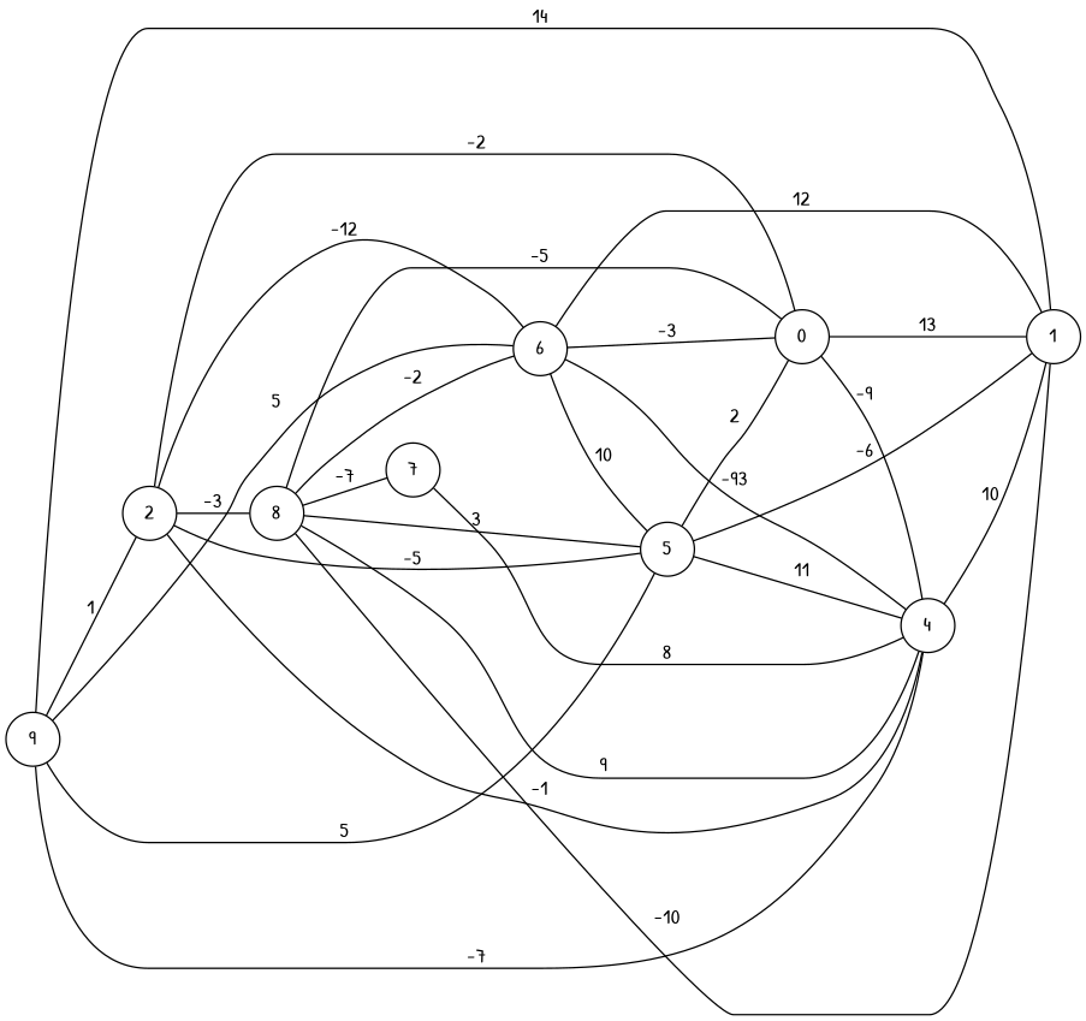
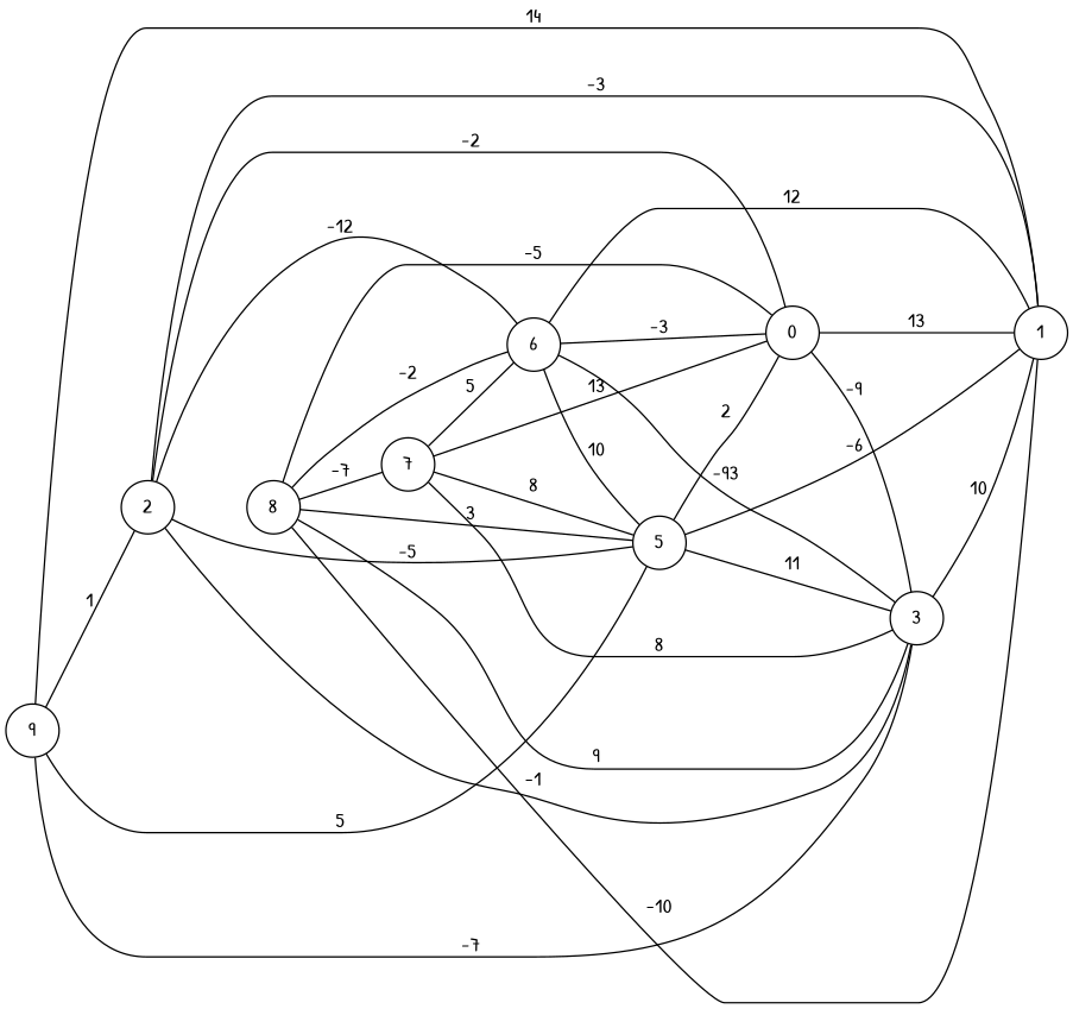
  graph {
    fontname="Patrick Hand"
    rankdir=LR
    node [fontname="Patrick Hand" shape=circle]
    edge [fontname="Patrick Hand"]
    9
    1
    2
-   3 [label=4]
+   3
    5
    6
    n7 [label=0]
    8
    7
    9 -- 1 [label=14]
    9 -- 2 [label=1]
    9 -- 3 [label=-7]
    9 -- 5 [label=5]
-   9 -- 6 [label=5]
-   2 -- 8 [label=-3]
+   7 -- 6 [label=5]
+   2 -- 1 [label=-3]
    3 -- 1 [label=10]
    3 -- 2 [label=-1]
    5 -- 1 [label=-6]
    5 -- 2 [label=-5]
    5 -- 3 [label=11]
    5 -- n7 [label=2]
    6 -- 1 [label=12]
    6 -- 2 [label=-12]
    6 -- 3 [label=-93]
    6 -- 5 [label=10]
    6 -- n7 [label=-3]
    n7 -- 1 [label=13]
    n7 -- 2 [label=-2]
    n7 -- 3 [label=-9]
    8 -- 1 [label=-10]
    8 -- 3 [label=9]
    8 -- 5 [label=3]
    8 -- 6 [label=-2]
    8 -- n7 [label=-5]
    8 -- 7 [label=-7]
    7 -- 3 [label=8]
+   7 -- 5 [label=8]
+   7 -- n7 [label=13]
  }
